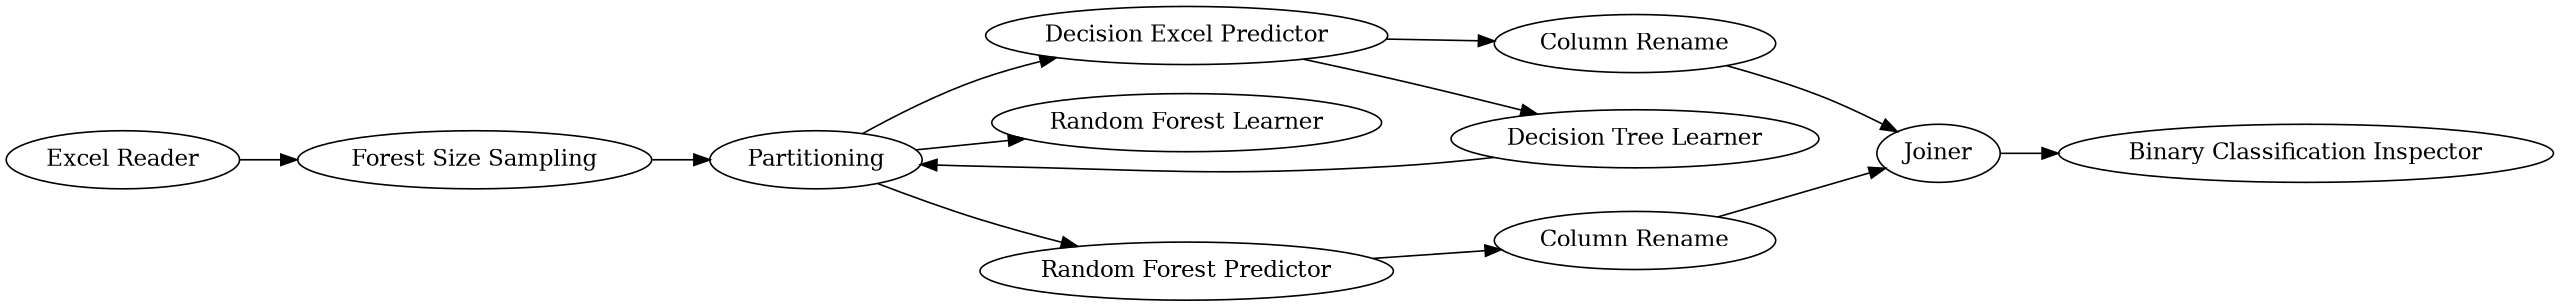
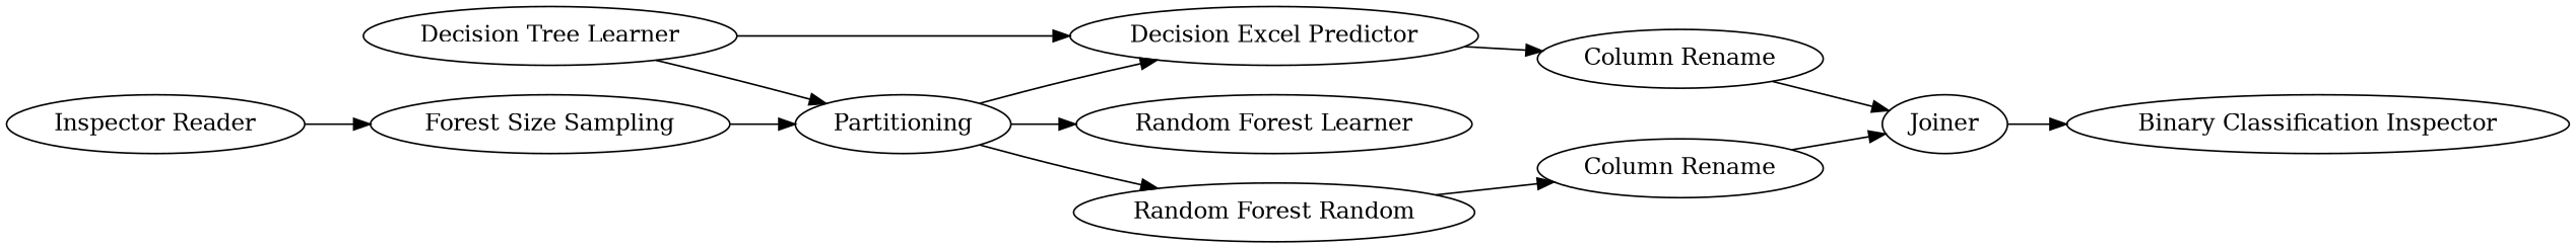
  digraph {
    rankdir=LR
-   n1 [label="Excel Reader"]
+   n1 [label="Inspector Reader"]
    n2 [label="Forest Size Sampling"]
    n3 [label=Partitioning]
    n4 [label="Decision Excel Predictor"]
    n5 [label="Random Forest Learner"]
-   n6 [label="Random Forest Predictor"]
+   n6 [label="Random Forest Random"]
    n7 [label="Decision Tree Learner"]
    n8 [label="Column Rename"]
    n9 [label="Column Rename"]
    n10 [label=Joiner]
    n11 [label="Binary Classification Inspector"]
    n1 -> n2
    n2 -> n3
    n3 -> n4
    n3 -> n5
    n3 -> n6
    n4 -> n8
    n6 -> n9
    n7 -> n3
-   n4 -> n7
+   n7 -> n4
    n8 -> n10
    n9 -> n10
    n10 -> n11
  }
